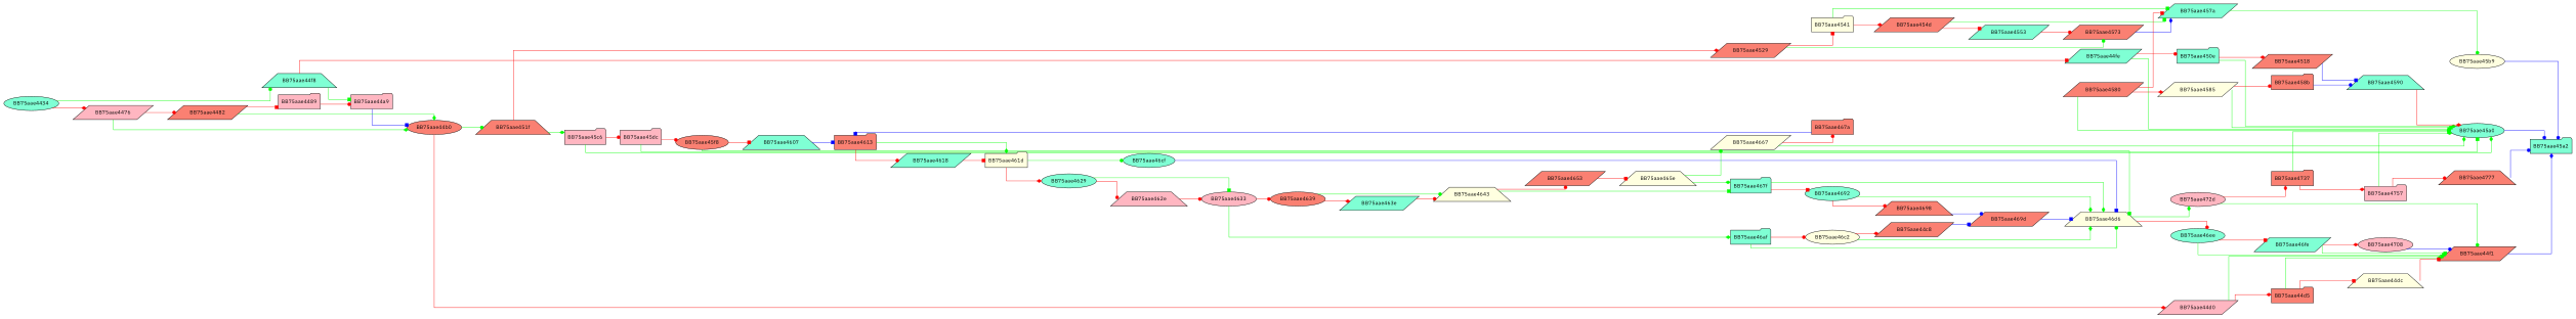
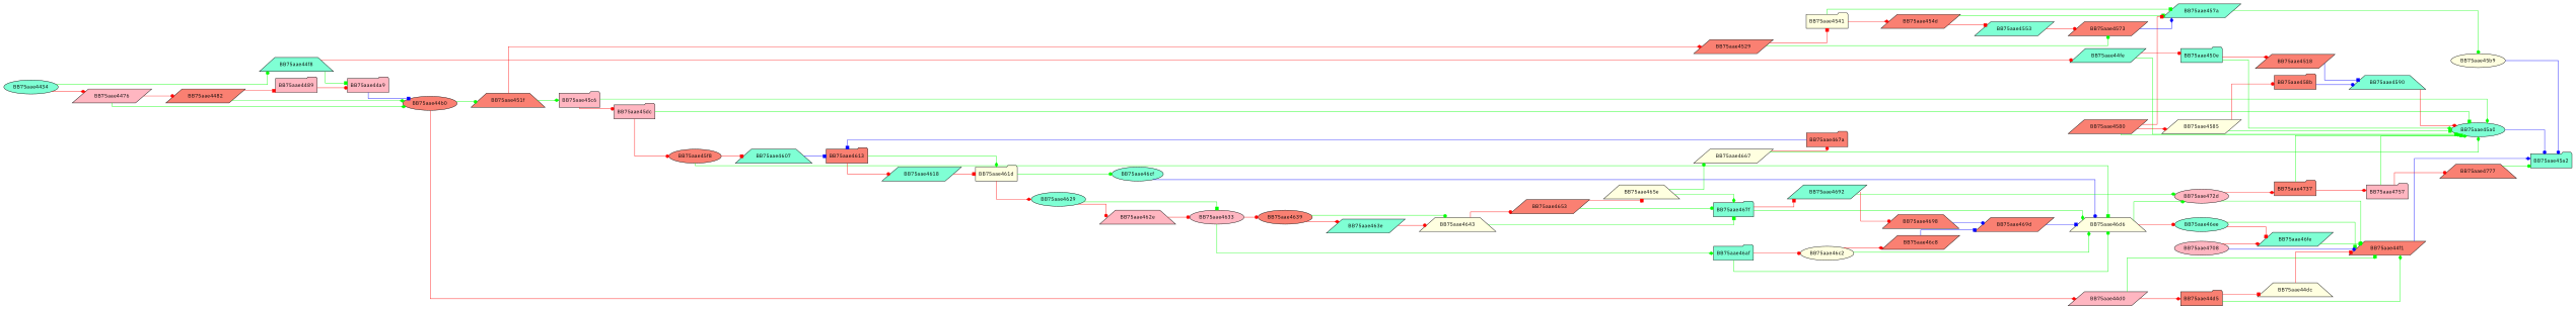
  digraph {
    fontname="IBM Plex Sans"
    rankdir=LR
    splines=ortho
    node [fillcolor=salmon fontname="IBM Plex Sans" shape=parallelogram style=filled]
    edge [arrowhead=dot color=red fontname="IBM Plex Sans"]
    BB75aae4434 [fillcolor=aquamarine shape=ellipse]
    BB75aae44f8 [fillcolor=aquamarine shape=trapezium]
    BB75aae4476 [fillcolor=lightpink]
    BB75aae44a9 [fillcolor=lightpink shape=folder]
    BB75aae44fe [fillcolor=aquamarine]
    BB75aae44b0 [shape=ellipse]
    BB75aae4482
    BB75aae45a0 [fillcolor=aquamarine shape=ellipse]
    BB75aae450e [fillcolor=aquamarine shape=folder]
    BB75aae451f [shape=trapezium]
    BB75aae44d0 [fillcolor=lightpink]
    BB75aae4489 [fillcolor=lightpink shape=folder]
    BB75aae45c6 [fillcolor=lightpink shape=folder]
    BB75aae4529
    BB75aae44f1
    BB75aae44d5 [shape=folder]
    BB75aae45dc [fillcolor=lightpink shape=folder]
    BB75aae4573
    BB75aae4541 [fillcolor=lightyellow shape=folder]
    BB75aae45a2 [fillcolor=aquamarine shape=folder]
    BB75aae44dc [fillcolor=lightyellow shape=trapezium]
    BB75aae4518
    BB75aae4590 [fillcolor=aquamarine shape=trapezium]
    BB75aae45f8 [shape=ellipse]
    BB75aae457a [fillcolor=aquamarine]
    BB75aae454d
    BB75aae45b9 [fillcolor=lightyellow shape=ellipse]
    BB75aae4553 [fillcolor=aquamarine]
    BB75aae4580
    BB75aae4585 [fillcolor=lightyellow]
    BB75aae458b [shape=folder]
    BB75aae46d6 [fillcolor=lightyellow shape=trapezium]
    BB75aae4607 [fillcolor=aquamarine shape=trapezium]
    BB75aae472d [fillcolor=lightpink shape=ellipse]
    BB75aae46ee [fillcolor=aquamarine shape=ellipse]
    BB75aae4613 [shape=folder]
    BB75aae4737 [shape=folder]
    BB75aae46fe [fillcolor=aquamarine]
    BB75aae461d [fillcolor=lightyellow shape=folder]
    BB75aae4618 [fillcolor=aquamarine]
    BB75aae46cf [fillcolor=aquamarine shape=ellipse]
    BB75aae4629 [fillcolor=aquamarine shape=ellipse]
    BB75aae4633 [fillcolor=lightpink shape=ellipse]
    BB75aae462e [fillcolor=lightpink shape=trapezium]
    BB75aae46af [fillcolor=aquamarine shape=folder]
    BB75aae4639 [shape=ellipse]
    BB75aae46c2 [fillcolor=lightyellow shape=ellipse]
    BB75aae4643 [fillcolor=lightyellow shape=trapezium]
    BB75aae463e [fillcolor=aquamarine]
-   BB75aae46c8 [label=BB75aae44c8]
+   BB75aae46c8
    BB75aae467f [fillcolor=aquamarine shape=folder]
    BB75aae4653
-   BB75aae4692 [fillcolor=aquamarine shape=ellipse]
+   BB75aae4692 [fillcolor=aquamarine]
    BB75aae465e [fillcolor=lightyellow shape=trapezium]
    BB75aae4698 [shape=trapezium]
    BB75aae4667 [fillcolor=lightyellow]
    BB75aae467a [shape=folder]
    BB75aae469d
    BB75aae4757 [fillcolor=lightpink shape=folder]
    BB75aae4708 [fillcolor=lightpink shape=ellipse]
    BB75aae4777 [shape=trapezium]
    BB75aae4434 -> BB75aae44f8 [color=green]
    BB75aae4434 -> BB75aae4476 [arrowhead=diamond]
    BB75aae44f8 -> BB75aae44a9 [arrowhead=box color=green]
-   BB75aae44f8 -> BB75aae44fe [arrowhead=box]
+   BB75aae44f8 -> BB75aae44fe
    BB75aae4476 -> BB75aae44b0 [arrowhead=diamond color=green]
    BB75aae4476 -> BB75aae4482
    BB75aae44a9 -> BB75aae44b0 [arrowhead=box color=blue]
    BB75aae44fe -> BB75aae45a0 [arrowhead=box color=green]
    BB75aae44fe -> BB75aae450e
    BB75aae44b0 -> BB75aae451f [color=green]
    BB75aae44b0 -> BB75aae44d0 [arrowhead=diamond]
    BB75aae4482 -> BB75aae44b0 [arrowhead=diamond color=green]
    BB75aae4482 -> BB75aae4489 [arrowhead=box]
    BB75aae45a0 -> BB75aae45a2 [color=blue]
    BB75aae450e -> BB75aae45a0 [arrowhead=diamond color=green]
    BB75aae450e -> BB75aae4518 [arrowhead=diamond]
    BB75aae451f -> BB75aae45c6 [arrowhead=diamond color=green]
    BB75aae451f -> BB75aae4529 [arrowhead=diamond]
    BB75aae44d0 -> BB75aae44f1 [arrowhead=box color=green]
    BB75aae44d0 -> BB75aae44d5 [arrowhead=diamond]
    BB75aae4489 -> BB75aae44a9
    BB75aae45c6 -> BB75aae45a0 [arrowhead=diamond color=green]
    BB75aae45c6 -> BB75aae45dc
    BB75aae4529 -> BB75aae4573 [color=green]
    BB75aae4529 -> BB75aae4541 [arrowhead=box]
    BB75aae44f1 -> BB75aae45a2 [arrowhead=diamond color=blue]
    BB75aae44d5 -> BB75aae44f1 [arrowhead=diamond color=green]
    BB75aae44d5 -> BB75aae44dc [arrowhead=box]
    BB75aae45dc -> BB75aae45a0 [arrowhead=box color=green]
    BB75aae45dc -> BB75aae45f8
    BB75aae4573 -> BB75aae457a [arrowhead=diamond color=blue]
    BB75aae4541 -> BB75aae457a [arrowhead=box color=green]
    BB75aae4541 -> BB75aae454d [arrowhead=diamond]
    BB75aae44dc -> BB75aae44f1 [arrowhead=box]
    BB75aae4518 -> BB75aae4590 [arrowhead=box color=blue]
    BB75aae4590 -> BB75aae45a0 [arrowhead=diamond]
    BB75aae45f8 -> BB75aae46d6 [arrowhead=box color=green]
    BB75aae45f8 -> BB75aae4607 [arrowhead=box]
    BB75aae457a -> BB75aae45b9 [color=green]
    BB75aae454d -> BB75aae457a [arrowhead=box color=green]
    BB75aae454d -> BB75aae4553 [arrowhead=box]
    BB75aae45b9 -> BB75aae45a2 [color=blue]
    BB75aae4553 -> BB75aae4573
    BB75aae4580 -> BB75aae45a0 [color=green]
    BB75aae4580 -> BB75aae457a [arrowhead=box]
    BB75aae4580 -> BB75aae4585 [arrowhead=diamond]
    BB75aae4585 -> BB75aae45a0 [arrowhead=box color=green]
    BB75aae4585 -> BB75aae458b
    BB75aae458b -> BB75aae4590 [color=blue]
    BB75aae46d6 -> BB75aae472d [arrowhead=diamond color=green]
    BB75aae46d6 -> BB75aae46ee
    BB75aae4607 -> BB75aae4613 [arrowhead=box color=blue]
    BB75aae472d -> BB75aae44f1 [color=green]
    BB75aae472d -> BB75aae4737 [arrowhead=diamond]
    BB75aae46ee -> BB75aae44f1 [arrowhead=box color=green]
    BB75aae46ee -> BB75aae46fe [arrowhead=box]
    BB75aae4613 -> BB75aae461d [arrowhead=diamond color=green]
    BB75aae4613 -> BB75aae4618
    BB75aae4737 -> BB75aae45a0 [arrowhead=box color=green]
    BB75aae4737 -> BB75aae4757 [arrowhead=diamond]
    BB75aae46fe -> BB75aae44f1 [arrowhead=box color=green]
-   BB75aae46fe -> BB75aae4708 [arrowhead=diamond]
+   BB75aae4708 -> BB75aae46fe [arrowhead=diamond]
    BB75aae461d -> BB75aae46cf [color=green]
    BB75aae461d -> BB75aae4629 [arrowhead=diamond]
    BB75aae4618 -> BB75aae461d [arrowhead=box]
-   BB75aae46cf -> BB75aae46d6 [arrowhead=box color=blue]
+   BB75aae46cf -> BB75aae46d6 [color=blue]
    BB75aae4629 -> BB75aae4633 [arrowhead=box color=green]
    BB75aae4629 -> BB75aae462e
    BB75aae4633 -> BB75aae46af [arrowhead=diamond color=green]
    BB75aae4633 -> BB75aae4639
    BB75aae462e -> BB75aae4633
    BB75aae46af -> BB75aae46d6 [color=green]
    BB75aae46af -> BB75aae46c2
    BB75aae4639 -> BB75aae4643 [color=green]
    BB75aae4639 -> BB75aae463e [arrowhead=diamond]
    BB75aae46c2 -> BB75aae46d6 [arrowhead=diamond color=green]
    BB75aae46c2 -> BB75aae46c8 [arrowhead=diamond]
    BB75aae4643 -> BB75aae467f [arrowhead=box color=green]
    BB75aae4643 -> BB75aae4653
    BB75aae463e -> BB75aae4643
    BB75aae46c8 -> BB75aae469d [arrowhead=box color=blue]
    BB75aae467f -> BB75aae46d6 [arrowhead=diamond color=green]
    BB75aae467f -> BB75aae4692 [arrowhead=box]
+   BB75aae4653 -> BB75aae467f [color=green]
    BB75aae4653 -> BB75aae465e [arrowhead=box]
-   BB75aae4692 -> BB75aae46d6 [arrowhead=diamond color=green]
+   BB75aae4692 -> BB75aae472d [arrowhead=diamond color=green]
    BB75aae4692 -> BB75aae4698
    BB75aae465e -> BB75aae467f [arrowhead=diamond color=green]
    BB75aae465e -> BB75aae4667 [color=green]
    BB75aae4698 -> BB75aae469d [color=blue]
    BB75aae4667 -> BB75aae45a0 [arrowhead=diamond color=green]
    BB75aae4667 -> BB75aae467a
    BB75aae467a -> BB75aae4613 [arrowhead=box color=blue]
    BB75aae469d -> BB75aae46d6 [arrowhead=box color=blue]
    BB75aae4757 -> BB75aae45a0 [arrowhead=diamond color=green]
    BB75aae4757 -> BB75aae4777
    BB75aae4708 -> BB75aae44f1 [color=blue]
-   BB75aae4777 -> BB75aae45a2 [color=blue]
+   BB75aae4777 -> BB75aae45a2 [color=green]
  }
